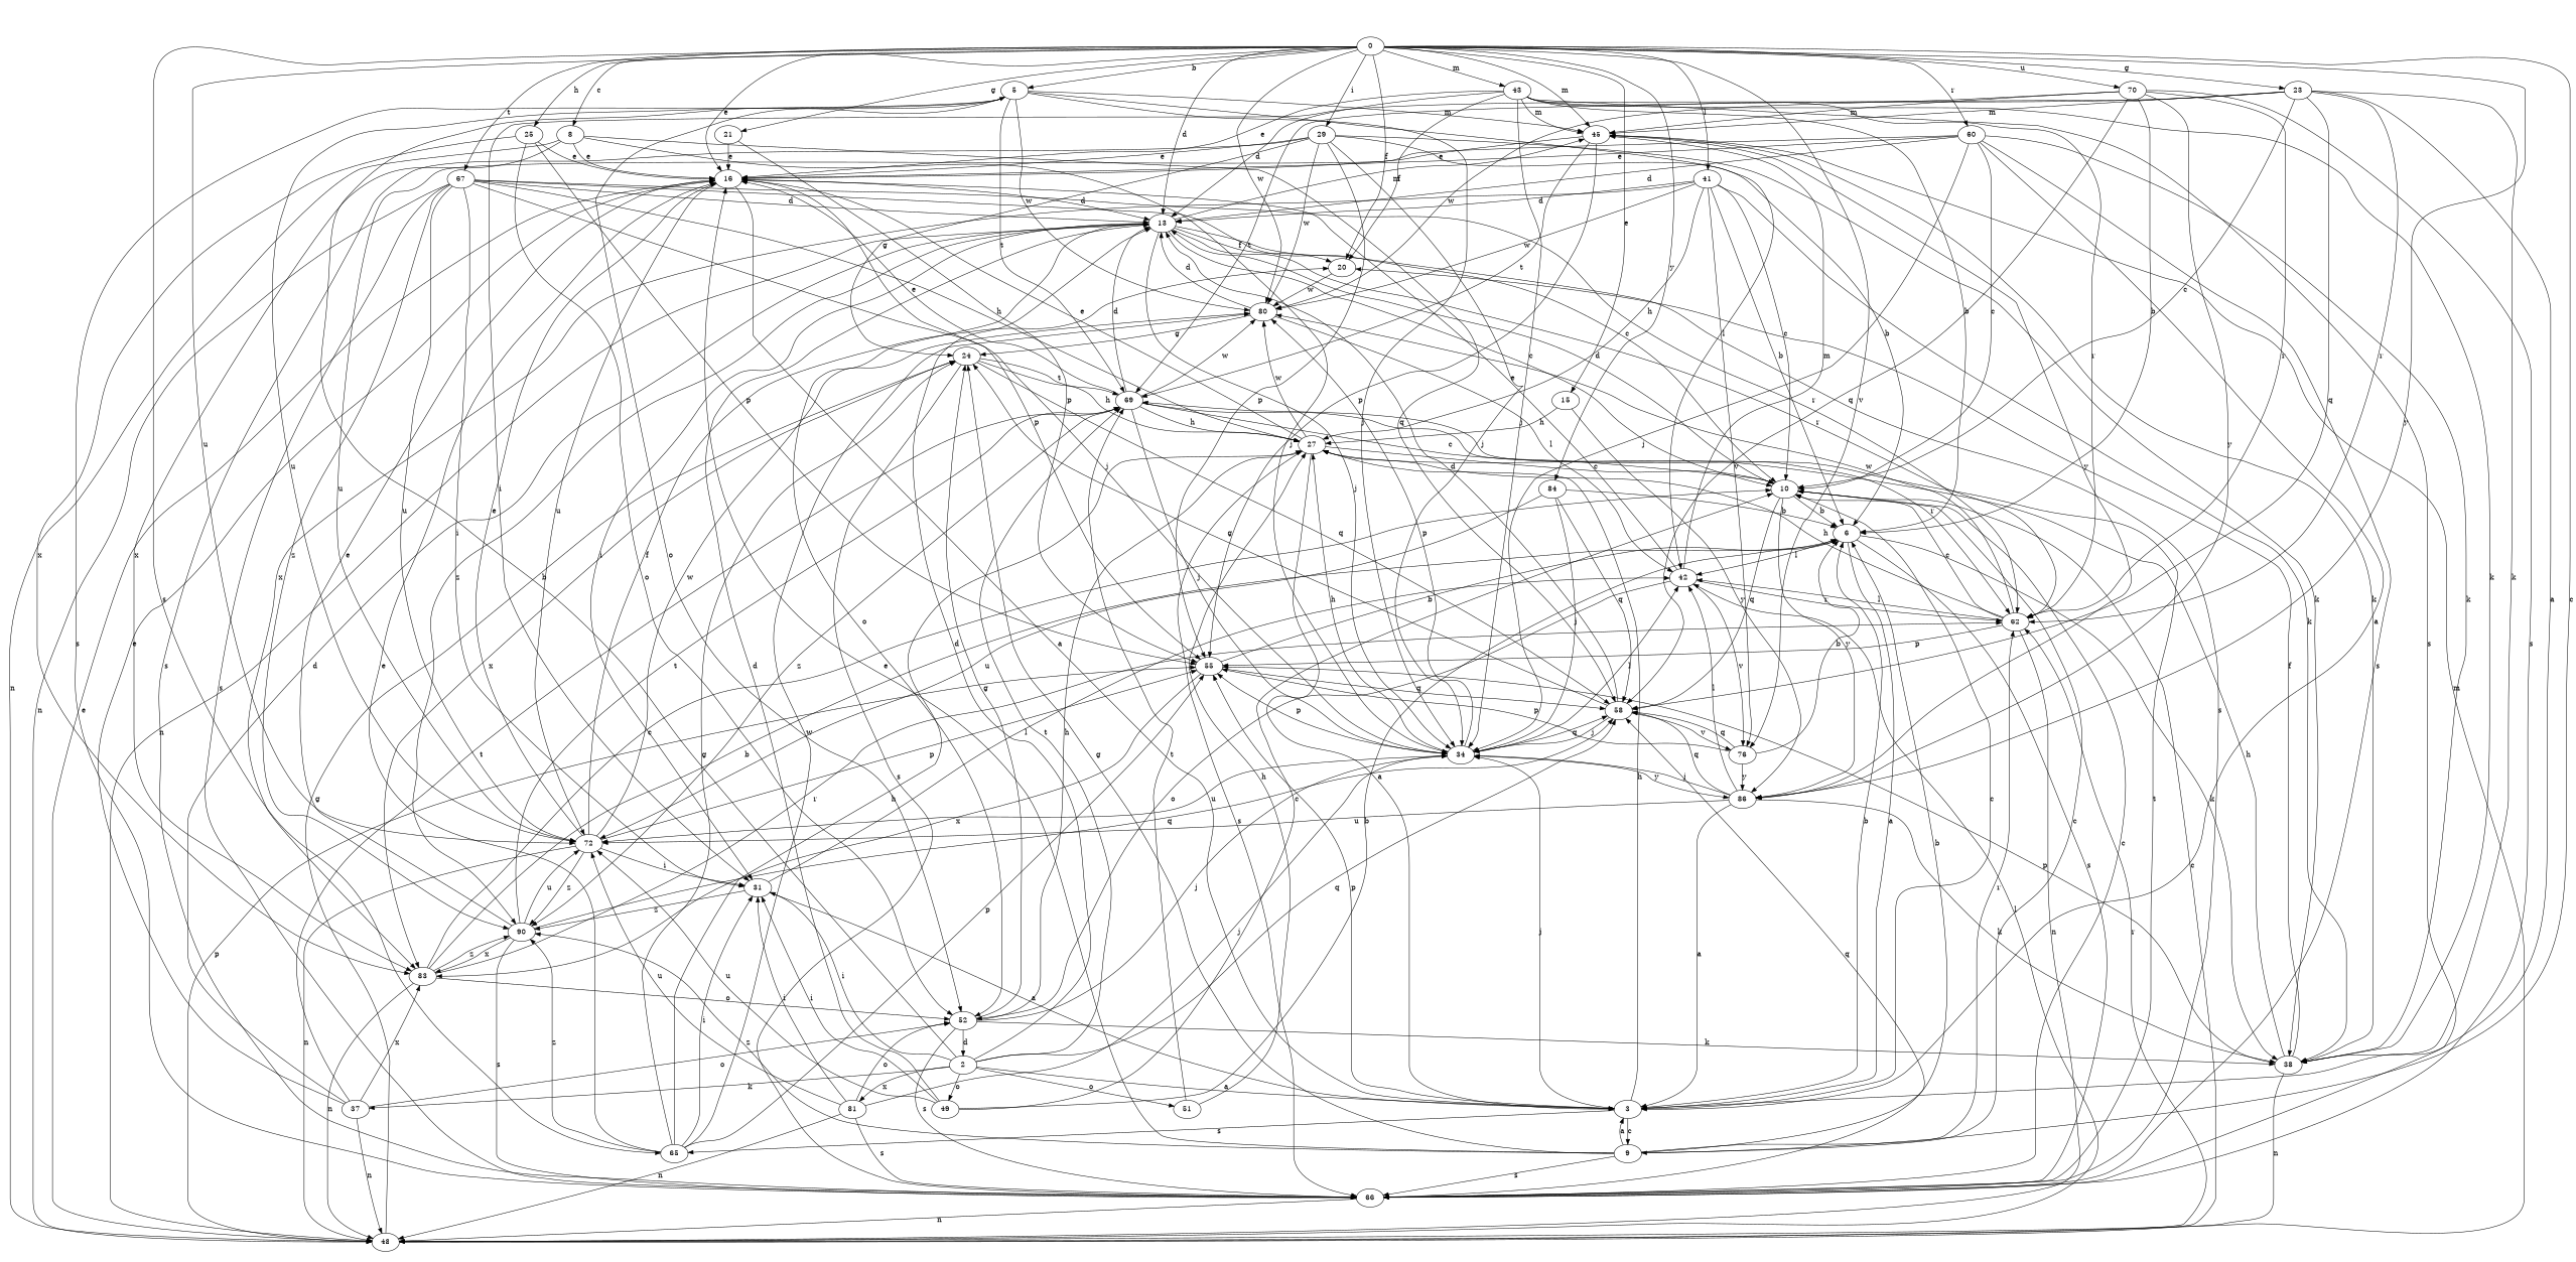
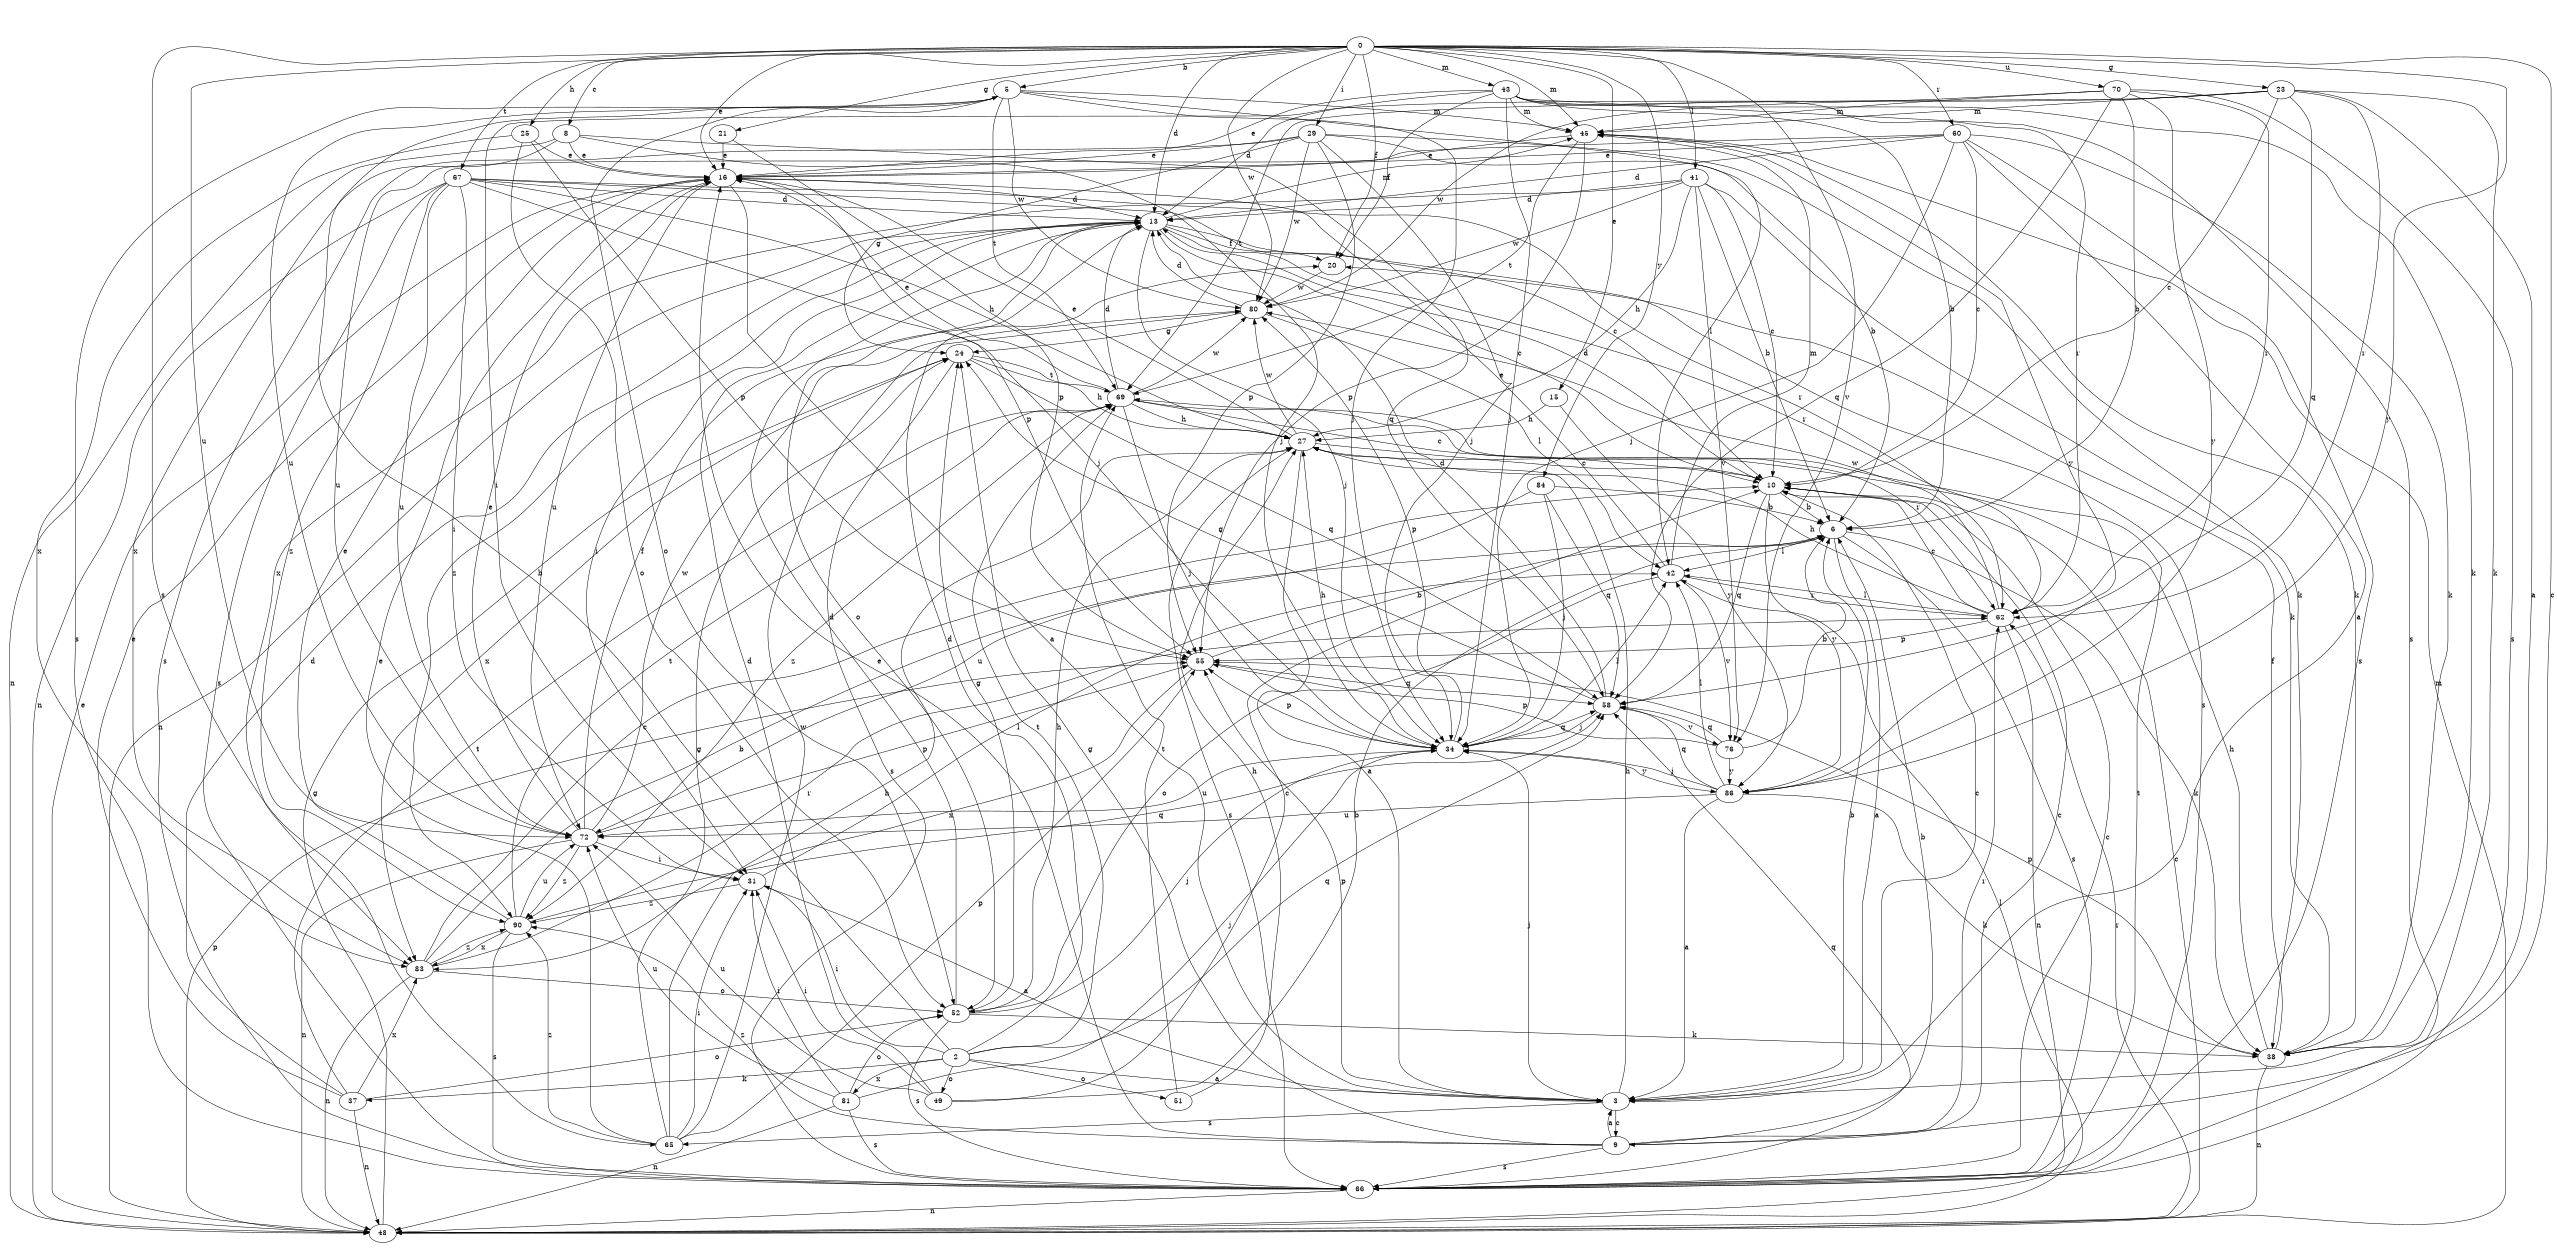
  strict digraph {
    0
    5
    8
    9
    13
    15
    16
    20
    21
    23
    25
    29
    41
    43
    45
    60
    65
    67
    70
    72
    76
    80
    84
    86
    69
    34
    42
    52
    66
    58
    48
    83
    3
    6
    10
    24
    62
    90
    31
    27
    55
    38
    2
    37
    49
    51
    81
    0 -> 5 [label=b]
    0 -> 8 [label=c]
    0 -> 9 [label=c]
    0 -> 13 [label=d]
    0 -> 15 [label=e]
    0 -> 16 [label=e]
    0 -> 20 [label=f]
    0 -> 21 [label=g]
    0 -> 23 [label=g]
    0 -> 25 [label=h]
    0 -> 29 [label=i]
    0 -> 41 [label=l]
    0 -> 43 [label=m]
    0 -> 45 [label=m]
    0 -> 60 [label=r]
    0 -> 65 [label=s]
    0 -> 67 [label=t]
    0 -> 70 [label=u]
    0 -> 72 [label=u]
    0 -> 76 [label=v]
    0 -> 80 [label=w]
    0 -> 84 [label=y]
    0 -> 86 [label=y]
    5 -> 45 [label=m]
    5 -> 72 [label=u]
    5 -> 80 [label=w]
    5 -> 69 [label=t]
    5 -> 34 [label=j]
    5 -> 42 [label=l]
    5 -> 52 [label=o]
    5 -> 66 [label=s]
    8 -> 16 [label=e]
    8 -> 34 [label=j]
    8 -> 58 [label=q]
    8 -> 48 [label=n]
    8 -> 83 [label=x]
    9 -> 16 [label=e]
    9 -> 66 [label=s]
    9 -> 3 [label=a]
    9 -> 6 [label=b]
    9 -> 10 [label=c]
    9 -> 24 [label=g]
    9 -> 62 [label=r]
    9 -> 90 [label=z]
    13 -> 20 [label=f]
    13 -> 45 [label=m]
    13 -> 34 [label=j]
    13 -> 52 [label=o]
    13 -> 66 [label=s]
    13 -> 48 [label=n]
    13 -> 10 [label=c]
    13 -> 62 [label=r]
    13 -> 90 [label=z]
    13 -> 31 [label=i]
    15 -> 86 [label=y]
    15 -> 27 [label=h]
    16 -> 13 [label=d]
    16 -> 72 [label=u]
    16 -> 3 [label=a]
    16 -> 55 [label=p]
    20 -> 80 [label=w]
    21 -> 16 [label=e]
    21 -> 55 [label=p]
    23 -> 45 [label=m]
    23 -> 69 [label=t]
    23 -> 58 [label=q]
    23 -> 3 [label=a]
    23 -> 10 [label=c]
    23 -> 62 [label=r]
    23 -> 31 [label=i]
    23 -> 38 [label=k]
    25 -> 16 [label=e]
    25 -> 52 [label=o]
    25 -> 83 [label=x]
    25 -> 55 [label=p]
    29 -> 16 [label=e]
    29 -> 80 [label=w]
    29 -> 34 [label=j]
    29 -> 66 [label=s]
    29 -> 6 [label=b]
    29 -> 24 [label=g]
    29 -> 55 [label=p]
    29 -> 38 [label=k]
    41 -> 13 [label=d]
    41 -> 76 [label=v]
    41 -> 80 [label=w]
    41 -> 83 [label=x]
    41 -> 6 [label=b]
    41 -> 10 [label=c]
    41 -> 27 [label=h]
    41 -> 38 [label=k]
    43 -> 13 [label=d]
    43 -> 16 [label=e]
    43 -> 20 [label=f]
    43 -> 45 [label=m]
    43 -> 34 [label=j]
    43 -> 66 [label=s]
    43 -> 6 [label=b]
    43 -> 62 [label=r]
    43 -> 38 [label=k]
    45 -> 16 [label=e]
    45 -> 86 [label=y]
    45 -> 69 [label=t]
    45 -> 55 [label=p]
    45 -> 38 [label=k]
    60 -> 13 [label=d]
    60 -> 16 [label=e]
    60 -> 72 [label=u]
    60 -> 34 [label=j]
    60 -> 66 [label=s]
    60 -> 3 [label=a]
    60 -> 10 [label=c]
    60 -> 38 [label=k]
    65 -> 16 [label=e]
    65 -> 80 [label=w]
    65 -> 24 [label=g]
    65 -> 90 [label=z]
    65 -> 31 [label=i]
    65 -> 27 [label=h]
    65 -> 55 [label=p]
    67 -> 13 [label=d]
    67 -> 72 [label=u]
    67 -> 34 [label=j]
    67 -> 66 [label=s]
    67 -> 48 [label=n]
    67 -> 10 [label=c]
    67 -> 62 [label=r]
    67 -> 90 [label=z]
    67 -> 31 [label=i]
    67 -> 27 [label=h]
    70 -> 45 [label=m]
    70 -> 80 [label=w]
    70 -> 86 [label=y]
    70 -> 66 [label=s]
    70 -> 58 [label=q]
    70 -> 6 [label=b]
    70 -> 62 [label=r]
    72 -> 16 [label=e]
    72 -> 20 [label=f]
    72 -> 80 [label=w]
    72 -> 48 [label=n]
    72 -> 90 [label=z]
    72 -> 31 [label=i]
    72 -> 55 [label=p]
    76 -> 86 [label=y]
    76 -> 58 [label=q]
    76 -> 6 [label=b]
    76 -> 55 [label=p]
    80 -> 13 [label=d]
    80 -> 42 [label=l]
    80 -> 24 [label=g]
    84 -> 72 [label=u]
    84 -> 34 [label=j]
    84 -> 58 [label=q]
    84 -> 6 [label=b]
    86 -> 72 [label=u]
    86 -> 34 [label=j]
    86 -> 42 [label=l]
    86 -> 58 [label=q]
    86 -> 3 [label=a]
    86 -> 38 [label=k]
    69 -> 13 [label=d]
    69 -> 16 [label=e]
    69 -> 80 [label=w]
    69 -> 34 [label=j]
    69 -> 10 [label=c]
    69 -> 62 [label=r]
    69 -> 90 [label=z]
    69 -> 27 [label=h]
    34 -> 72 [label=u]
    34 -> 80 [label=p]
    34 -> 86 [label=y]
    34 -> 42 [label=l]
    34 -> 58 [label=q]
    34 -> 27 [label=h]
    34 -> 55 [label=p]
    42 -> 16 [label=e]
    42 -> 45 [label=m]
    42 -> 76 [label=v]
    42 -> 52 [label=o]
    42 -> 62 [label=r]
-   52 -> 2 [label=d]
+   52 -> 13 [label=d]
    52 -> 34 [label=j]
    52 -> 66 [label=s]
    52 -> 24 [label=g]
    52 -> 27 [label=h]
    52 -> 38 [label=k]
    66 -> 69 [label=t]
    66 -> 58 [label=q]
    66 -> 48 [label=n]
    66 -> 10 [label=c]
    58 -> 13 [label=d]
    58 -> 76 [label=v]
    58 -> 34 [label=j]
    58 -> 24 [label=g]
    48 -> 16 [label=e]
    48 -> 45 [label=m]
    48 -> 42 [label=l]
    48 -> 10 [label=c]
    48 -> 24 [label=g]
    48 -> 62 [label=r]
    48 -> 55 [label=p]
    83 -> 52 [label=o]
    83 -> 48 [label=n]
    83 -> 6 [label=b]
    83 -> 10 [label=c]
    83 -> 62 [label=r]
    83 -> 90 [label=z]
    3 -> 9 [label=c]
    3 -> 65 [label=s]
    3 -> 34 [label=j]
    3 -> 6 [label=b]
    3 -> 10 [label=c]
    3 -> 27 [label=h]
    3 -> 55 [label=p]
    6 -> 42 [label=l]
    6 -> 66 [label=s]
    6 -> 3 [label=a]
    6 -> 38 [label=k]
    10 -> 13 [label=d]
    10 -> 86 [label=y]
    10 -> 58 [label=q]
    10 -> 6 [label=b]
    24 -> 69 [label=t]
    24 -> 66 [label=s]
    24 -> 58 [label=q]
    24 -> 83 [label=x]
    24 -> 27 [label=h]
    62 -> 80 [label=w]
    62 -> 42 [label=l]
    62 -> 48 [label=n]
    62 -> 10 [label=c]
    62 -> 27 [label=h]
    62 -> 55 [label=p]
    90 -> 16 [label=e]
    90 -> 72 [label=u]
    90 -> 69 [label=t]
    90 -> 66 [label=s]
    90 -> 58 [label=q]
    90 -> 83 [label=x]
    31 -> 42 [label=l]
    31 -> 3 [label=a]
    31 -> 90 [label=z]
    27 -> 16 [label=e]
    27 -> 80 [label=w]
    27 -> 66 [label=s]
    27 -> 3 [label=a]
    27 -> 10 [label=c]
    55 -> 58 [label=q]
    55 -> 83 [label=x]
    55 -> 6 [label=b]
    38 -> 20 [label=f]
    38 -> 48 [label=n]
    38 -> 27 [label=h]
    38 -> 55 [label=p]
    2 -> 5 [label=b]
    2 -> 13 [label=d]
    2 -> 69 [label=t]
    2 -> 58 [label=q]
    2 -> 3 [label=a]
    2 -> 31 [label=i]
    2 -> 37 [label=k]
    2 -> 49 [label=o]
    2 -> 51 [label=o]
    2 -> 81 [label=x]
    37 -> 13 [label=d]
    37 -> 16 [label=e]
    37 -> 69 [label=t]
    37 -> 52 [label=o]
    37 -> 48 [label=n]
    37 -> 83 [label=x]
    49 -> 13 [label=d]
    49 -> 72 [label=u]
    49 -> 6 [label=b]
    49 -> 10 [label=c]
    49 -> 31 [label=i]
    51 -> 69 [label=t]
    51 -> 27 [label=h]
    81 -> 72 [label=u]
    81 -> 34 [label=j]
    81 -> 52 [label=o]
    81 -> 66 [label=s]
    81 -> 48 [label=n]
    81 -> 31 [label=i]
  }
